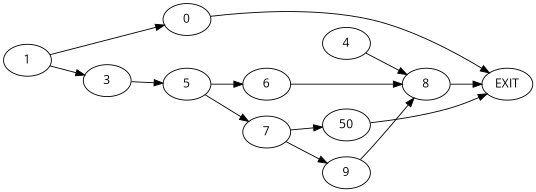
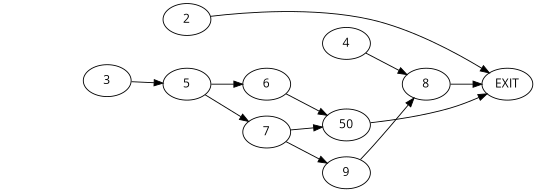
  digraph {
    fontname="Open Sans"
    rankdir=LR
    node [fontname="Open Sans"]
    edge [fontname="Open Sans"]
-   1
-   2 [label=0]
+   2
    3
    n4 [label=EXIT]
    5
    4
    8
    6
    7
    9
    n11 [label=50]
-   1 -> 2
-   1 -> 3
    2 -> n4
    3 -> 5
    5 -> 6
    5 -> 7
    4 -> 8
    8 -> n4
-   6 -> 8
+   6 -> n11
    7 -> 9
    7 -> n11
    9 -> 8
    n11 -> n4
  }
